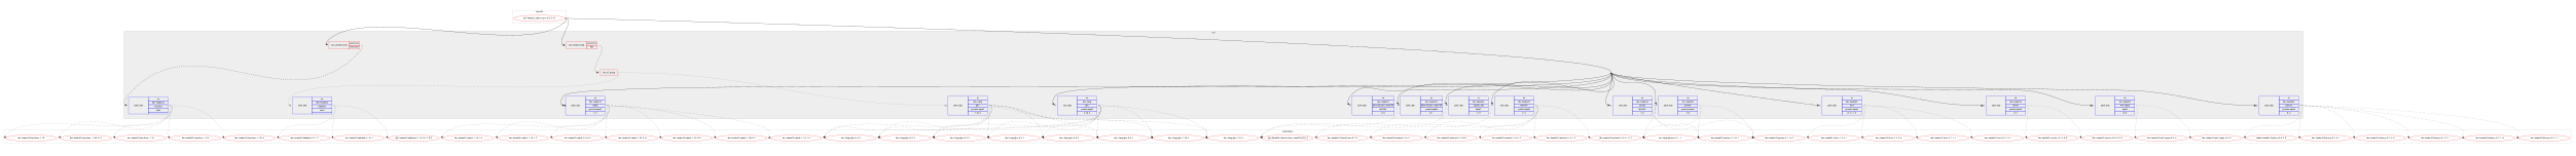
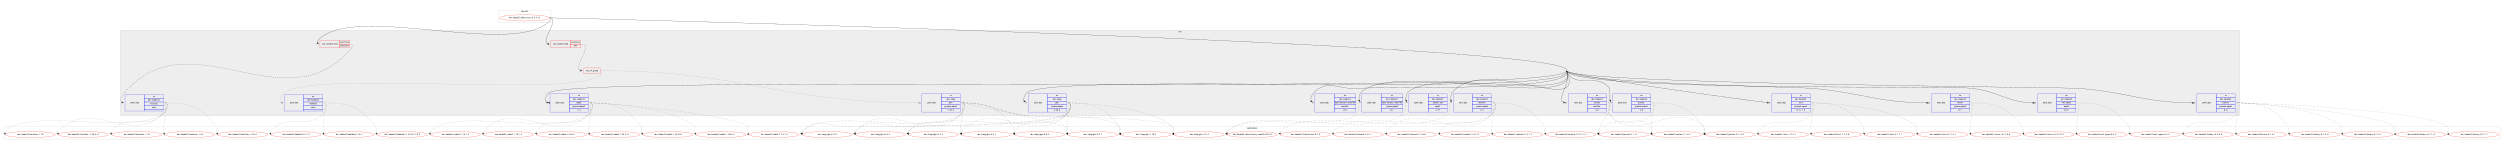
  digraph {
    compound=true
    concentrate=true
    fontname="Roboto Mono"
    fontsize=10
    newrank=true
    rankdir=TB
    ranksep=1.5
    node [color=red fontname="Roboto Mono" fontsize=10]
    edge [arrowhead=vee fontname="Roboto Mono" headport=w style=dotted tailport=e weight=100]
    n1 [label="dev-haskell/dbus-core-0.9.3-r3" width=4]
    n2 [color=blue label=<<TABLE BORDER="0" CELLBORDER="1" CELLSPACING="0" CELLPADDING="4" WIDTH="220"><TR><TD ROWSPAN="6" CELLPADDING="30">pack_dep</TD></TR><TR><TD WIDTH="110">no</TD></TR><TR><TD>dev-haskell</TD></TR><TR><TD>haddock</TD></TR><TR><TD>none</TD></TR><TR><TD></TD></TR></TABLE>> shape=none]
    n3 [color=blue label=<<TABLE BORDER="0" CELLBORDER="1" CELLSPACING="0" CELLPADDING="4" WIDTH="220"><TR><TD ROWSPAN="6" CELLPADDING="30">pack_dep</TD></TR><TR><TD WIDTH="110">no</TD></TR><TR><TD>dev-lang</TD></TR><TR><TD>ghc</TD></TR><TR><TD>greaterequal</TD></TR><TR><TD>7.10.2</TD></TR></TABLE>> shape=none]
    n4 [label=<<TABLE BORDER="0" CELLBORDER="1" CELLSPACING="0" CELLPADDING="4"><TR><TD CELLPADDING="10">any_of_group</TD></TR></TABLE>> shape=none]
    n5 [label=<<TABLE BORDER="0" CELLBORDER="1" CELLSPACING="0" CELLPADDING="4"><TR><TD ROWSPAN="3" CELLPADDING="10">use_conditional</TD></TR><TR><TD>positive</TD></TR><TR><TD>doc</TD></TR></TABLE>> shape=none]
    n6 [color=blue label=<<TABLE BORDER="0" CELLBORDER="1" CELLSPACING="0" CELLPADDING="4" WIDTH="220"><TR><TD ROWSPAN="6" CELLPADDING="30">pack_dep</TD></TR><TR><TD WIDTH="110">no</TD></TR><TR><TD>dev-haskell</TD></TR><TR><TD>hscolour</TD></TR><TR><TD>none</TD></TR><TR><TD></TD></TR></TABLE>> shape=none]
    n7 [label=<<TABLE BORDER="0" CELLBORDER="1" CELLSPACING="0" CELLPADDING="4"><TR><TD ROWSPAN="3" CELLPADDING="10">use_conditional</TD></TR><TR><TD>positive</TD></TR><TR><TD>hscolour</TD></TR></TABLE>> shape=none]
    n8 [color=blue label=<<TABLE BORDER="0" CELLBORDER="1" CELLSPACING="0" CELLPADDING="4" WIDTH="220"><TR><TD ROWSPAN="6" CELLPADDING="30">pack_dep</TD></TR><TR><TD WIDTH="110">no</TD></TR><TR><TD>dev-haskell</TD></TR><TR><TD>cabal</TD></TR><TR><TD>greaterequal</TD></TR><TR><TD>1.6</TD></TR></TABLE>> shape=none]
    n9 [color=blue label=<<TABLE BORDER="0" CELLBORDER="1" CELLSPACING="0" CELLPADDING="4" WIDTH="220"><TR><TD ROWSPAN="6" CELLPADDING="30">pack_dep</TD></TR><TR><TD WIDTH="110">no</TD></TR><TR><TD>dev-haskell</TD></TR><TR><TD>binary</TD></TR><TR><TD>greaterequal</TD></TR><TR><TD>0.4</TD></TR></TABLE>> shape=none]
    n10 [color=blue label=<<TABLE BORDER="0" CELLBORDER="1" CELLSPACING="0" CELLPADDING="4" WIDTH="220"><TR><TD ROWSPAN="6" CELLPADDING="30">pack_dep</TD></TR><TR><TD WIDTH="110">no</TD></TR><TR><TD>dev-haskell</TD></TR><TR><TD>data-binary-ieee754</TD></TR><TR><TD>greaterequal</TD></TR><TR><TD>0.3</TD></TR></TABLE>> shape=none]
    n11 [color=blue label=<<TABLE BORDER="0" CELLBORDER="1" CELLSPACING="0" CELLPADDING="4" WIDTH="220"><TR><TD ROWSPAN="6" CELLPADDING="30">pack_dep</TD></TR><TR><TD WIDTH="110">no</TD></TR><TR><TD>dev-haskell</TD></TR><TR><TD>data-binary-ieee754</TD></TR><TR><TD>smaller</TD></TR><TR><TD>0.5</TD></TR></TABLE>> shape=none]
    n12 [color=blue label=<<TABLE BORDER="0" CELLBORDER="1" CELLSPACING="0" CELLPADDING="4" WIDTH="220"><TR><TD ROWSPAN="6" CELLPADDING="30">pack_dep</TD></TR><TR><TD WIDTH="110">no</TD></TR><TR><TD>dev-haskell</TD></TR><TR><TD>libxml-sax</TD></TR><TR><TD>equal</TD></TR><TR><TD>0.7*</TD></TR></TABLE>> shape=none]
    n13 [color=blue label=<<TABLE BORDER="0" CELLBORDER="1" CELLSPACING="0" CELLPADDING="4" WIDTH="220"><TR><TD ROWSPAN="6" CELLPADDING="30">pack_dep</TD></TR><TR><TD WIDTH="110">no</TD></TR><TR><TD>dev-haskell</TD></TR><TR><TD>network</TD></TR><TR><TD>greaterequal</TD></TR><TR><TD>2.2</TD></TR></TABLE>> shape=none]
    n14 [color=blue label=<<TABLE BORDER="0" CELLBORDER="1" CELLSPACING="0" CELLPADDING="4" WIDTH="220"><TR><TD ROWSPAN="6" CELLPADDING="30">pack_dep</TD></TR><TR><TD WIDTH="110">no</TD></TR><TR><TD>dev-haskell</TD></TR><TR><TD>parsec</TD></TR><TR><TD>greaterequal</TD></TR><TR><TD>2.0</TD></TR></TABLE>> shape=none]
    n15 [color=blue label=<<TABLE BORDER="0" CELLBORDER="1" CELLSPACING="0" CELLPADDING="4" WIDTH="220"><TR><TD ROWSPAN="6" CELLPADDING="30">pack_dep</TD></TR><TR><TD WIDTH="110">no</TD></TR><TR><TD>dev-haskell</TD></TR><TR><TD>parsec</TD></TR><TR><TD>smaller</TD></TR><TR><TD>3.2</TD></TR></TABLE>> shape=none]
    n16 [color=blue label=<<TABLE BORDER="0" CELLBORDER="1" CELLSPACING="0" CELLPADDING="4" WIDTH="220"><TR><TD ROWSPAN="6" CELLPADDING="30">pack_dep</TD></TR><TR><TD WIDTH="110">no</TD></TR><TR><TD>dev-haskell</TD></TR><TR><TD>text</TD></TR><TR><TD>greaterequal</TD></TR><TR><TD>0.11.1.5</TD></TR></TABLE>> shape=none]
    n17 [color=blue label=<<TABLE BORDER="0" CELLBORDER="1" CELLSPACING="0" CELLPADDING="4" WIDTH="220"><TR><TD ROWSPAN="6" CELLPADDING="30">pack_dep</TD></TR><TR><TD WIDTH="110">no</TD></TR><TR><TD>dev-haskell</TD></TR><TR><TD>vector</TD></TR><TR><TD>greaterequal</TD></TR><TR><TD>0.7</TD></TR></TABLE>> shape=none]
    n18 [color=blue label=<<TABLE BORDER="0" CELLBORDER="1" CELLSPACING="0" CELLPADDING="4" WIDTH="220"><TR><TD ROWSPAN="6" CELLPADDING="30">pack_dep</TD></TR><TR><TD WIDTH="110">no</TD></TR><TR><TD>dev-haskell</TD></TR><TR><TD>xml-types</TD></TR><TR><TD>equal</TD></TR><TR><TD>0.3*</TD></TR></TABLE>> shape=none]
    n19 [color=blue label=<<TABLE BORDER="0" CELLBORDER="1" CELLSPACING="0" CELLPADDING="4" WIDTH="220"><TR><TD ROWSPAN="6" CELLPADDING="30">pack_dep</TD></TR><TR><TD WIDTH="110">no</TD></TR><TR><TD>dev-lang</TD></TR><TR><TD>ghc</TD></TR><TR><TD>greaterequal</TD></TR><TR><TD>6.10.4</TD></TR></TABLE>> shape=none]
    n20 [label="dev-haskell/haddock-2.14.3.0.7.8.3" width=4]
    n21 [label="dev-haskell/haddock-2.16.1" width=4]
    n22 [label="dev-haskell/haddock-2.17.2" width=4]
    n23 [label="dev-lang/ghc-7.10.3" width=4]
    n24 [label="dev-lang/ghc-7.8.4" width=4]
    n25 [label="dev-lang/ghc-8.0.2" width=4]
    n26 [label="dev-lang/ghc-8.2.1" width=4]
    n27 [label="dev-lang/ghc-8.2.2" width=4]
    n28 [label="dev-lang/ghc-8.4.1" width=4]
    n29 [label="dev-lang/ghc-8.4.2" width=4]
    n30 [label="dev-lang/ghc-8.4.3" width=4]
    n31 [label="dev-haskell/binary-0.5.1.1" width=4]
    n32 [label="dev-haskell/binary-0.7.1.0" width=4]
    n33 [label="dev-haskell/binary-0.7.2.3" width=4]
    n34 [label="dev-haskell/binary-0.7.5.0" width=4]
    n35 [label="dev-haskell/binary-0.7.6.1" width=4]
-   n36 [label="cabal-haskell/binary-0.8.3.0" width=4]
+   n36 [label="dev-haskell/binary-0.8.3.0" width=4]
    n37 [label="dev-haskell/hscolour-1.19" width=4]
    n38 [label="dev-haskell/hscolour-1.20.3-r1" width=4]
    n39 [label="dev-haskell/hscolour-1.22" width=4]
    n40 [label="dev-haskell/hscolour-1.23-r1" width=4]
    n41 [label="dev-haskell/hscolour-1.24" width=4]
    n42 [label="dev-haskell/cabal-1.18.1.2" width=4]
    n43 [label="dev-haskell/cabal-1.18.1.3" width=4]
    n44 [label="dev-haskell/cabal-1.18.1.5" width=4]
    n45 [label="dev-haskell/cabal-1.20.0.2" width=4]
    n46 [label="dev-haskell/cabal-1.42.8.0" width=4]
    n47 [label="dev-haskell/cabal-1.24.2.0" width=4]
    n48 [label="dev-haskell/cabal-2.0.0.2" width=4]
    n49 [label="dev-haskell/data-binary-ieee754-0.4.4" width=4]
    n50 [label="dev-haskell/libxml-sax-0.7.5" width=4]
    n51 [label="dev-haskell/network-2.4.1.2" width=4]
    n52 [label="dev-haskell/network-2.4.2.2" width=4]
    n53 [label="dev-haskell/network-2.3.0.0" width=4]
    n54 [label="dev-haskell/network-2.6.2.1" width=4]
    n55 [label="dev-haskell/network-2.6.3.1-r1" width=4]
    n56 [label="dev-haskell/parsec-2.1.0.1" width=4]
-   n57 [label="dev-lang/parsec-3.1.11" width=4]
+   n57 [label="dev-haskell/parsec-3.1.11" width=4]
    n58 [label="dev-haskell/parsec-3.1.9-r1" width=4]
    n59 [label="dev-haskell/text-0.11.3.1" width=4]
    n60 [label="dev-haskell/text-3.1.1.3" width=4]
    n61 [label="dev-haskell/text-1.2.2.0" width=4]
    n62 [label="dev-haskell/text-1.2.2.1" width=4]
    n63 [label="dev-haskell/vector-0.10.12.3" width=4]
    n64 [label="dev-haskell/vector-0.11.0.0" width=4]
    n65 [label="dev-haskell/xml-types-0.3.4" width=4]
    n66 [label="dev-haskell/xml-types-0.3.6" width=4]
    subgraph cluster_1 {
      color=gray
      label=<<i>ebuild</i>>
      rank=same
      n1
    }
    subgraph cluster_2 {
      color=gray
      label=<<i>dependencies</i>>
      subgraph cluster_3 {
        color=gray
        fillcolor="#eeeeee"
        label=<<i>compile</i>>
        style=filled
        subgraph sub_4 {
          color=gray
          fillcolor="#eeeeee"
          label=<<i>compile</i>>
          style=filled
          n5
          subgraph sub_5 {
            color=gray
            fillcolor="#eeeeee"
            label=<<i>compile</i>>
            style=filled
            n4
            subgraph sub_6 {
              color=gray
              fillcolor="#eeeeee"
              label=<<i>compile</i>>
              style=filled
              n2
            }
            subgraph sub_7 {
              color=gray
              fillcolor="#eeeeee"
              label=<<i>compile</i>>
              style=filled
              n3
            }
          }
        }
        subgraph sub_8 {
          color=gray
          fillcolor="#eeeeee"
          label=<<i>compile</i>>
          style=filled
          n7
          subgraph sub_9 {
            color=gray
            fillcolor="#eeeeee"
            label=<<i>compile</i>>
            style=filled
            n6
          }
        }
        subgraph sub_10 {
          color=gray
          fillcolor="#eeeeee"
          label=<<i>compile</i>>
          style=filled
          n8
        }
      }
      subgraph cluster_11 {
        color=gray
        fillcolor="#eeeeee"
        label=<<i>compile and run</i>>
        style=filled
        subgraph sub_12 {
          color=gray
          fillcolor="#eeeeee"
          label=<<i>compile and run</i>>
          style=filled
          n9
        }
        subgraph sub_13 {
          color=gray
          fillcolor="#eeeeee"
          label=<<i>compile and run</i>>
          style=filled
          n10
        }
        subgraph sub_14 {
          color=gray
          fillcolor="#eeeeee"
          label=<<i>compile and run</i>>
          style=filled
          n11
        }
        subgraph sub_15 {
          color=gray
          fillcolor="#eeeeee"
          label=<<i>compile and run</i>>
          style=filled
          n12
        }
        subgraph sub_16 {
          color=gray
          fillcolor="#eeeeee"
          label=<<i>compile and run</i>>
          style=filled
          n13
        }
        subgraph sub_17 {
          color=gray
          fillcolor="#eeeeee"
          label=<<i>compile and run</i>>
          style=filled
          n14
        }
        subgraph sub_18 {
          color=gray
          fillcolor="#eeeeee"
          label=<<i>compile and run</i>>
          style=filled
          n15
        }
        subgraph sub_19 {
          color=gray
          fillcolor="#eeeeee"
          label=<<i>compile and run</i>>
          style=filled
          n16
        }
        subgraph sub_20 {
          color=gray
          fillcolor="#eeeeee"
          label=<<i>compile and run</i>>
          style=filled
          n17
        }
        subgraph sub_21 {
          color=gray
          fillcolor="#eeeeee"
          label=<<i>compile and run</i>>
          style=filled
          n18
        }
        subgraph sub_22 {
          color=gray
          fillcolor="#eeeeee"
          label=<<i>compile and run</i>>
          style=filled
          n19
        }
      }
      subgraph cluster_23 {
        color=gray
        fillcolor="#eeeeee"
        label=<<i>run</i>>
        style=filled
      }
    }
    subgraph cluster_24 {
      color=gray
      label=<<i>candidates</i>>
      rank=same
      subgraph sub_25 {
        color=black
        label=<<i>candidates</i>>
        nodesep=1
        rank=same
        n20
        n21
        n22
      }
      subgraph sub_26 {
        color=black
        label=<<i>candidates</i>>
        nodesep=1
        rank=same
        n23
        n24
        n25
        n26
        n27
        n28
        n29
        n30
      }
      subgraph sub_27 {
        color=black
        label=<<i>candidates</i>>
        nodesep=1
        rank=same
        n31
        n32
        n33
        n34
        n35
        n36
      }
      subgraph sub_28 {
        color=black
        label=<<i>candidates</i>>
        nodesep=1
        rank=same
        n37
        n38
        n39
        n40
        n41
      }
      subgraph sub_29 {
        color=black
        label=<<i>candidates</i>>
        nodesep=1
        rank=same
        n42
        n43
        n44
        n45
        n46
        n47
        n48
      }
      subgraph sub_30 {
        color=black
        label=<<i>candidates</i>>
        nodesep=1
        rank=same
        n49
      }
      subgraph sub_31 {
        color=black
        label=<<i>candidates</i>>
        nodesep=1
        rank=same
        n49
      }
      subgraph sub_32 {
        color=black
        label=<<i>candidates</i>>
        nodesep=1
        rank=same
        n50
      }
      subgraph sub_33 {
        color=black
        label=<<i>candidates</i>>
        nodesep=1
        rank=same
        n51
        n52
        n53
        n54
        n55
      }
      subgraph sub_34 {
        color=black
        label=<<i>candidates</i>>
        nodesep=1
        rank=same
        n56
        n57
        n58
      }
      subgraph sub_35 {
        color=black
        label=<<i>candidates</i>>
        nodesep=1
        rank=same
        n56
        n57
        n58
      }
      subgraph sub_36 {
        color=black
        label=<<i>candidates</i>>
        nodesep=1
        rank=same
        n59
        n60
        n61
        n62
      }
      subgraph sub_37 {
        color=black
        label=<<i>candidates</i>>
        nodesep=1
        rank=same
        n63
        n64
      }
      subgraph sub_38 {
        color=black
        label=<<i>candidates</i>>
        nodesep=1
        rank=same
        n65
        n66
      }
      subgraph sub_39 {
        color=black
        label=<<i>candidates</i>>
        nodesep=1
        rank=same
        n23
        n24
        n25
        n26
        n27
        n28
        n29
        n30
      }
    }
    n1 -> n5 [style=solid weight=20]
    n1 -> n7 [style=solid weight=20]
    n1 -> n8 [style=solid weight=20]
    n1 -> n9 [arrowhead=odotvee style=solid weight=20]
    n1 -> n10 [arrowhead=odotvee style=solid weight=20]
    n1 -> n11 [arrowhead=odotvee style=solid weight=20]
    n1 -> n12 [arrowhead=odotvee style=solid weight=20]
    n1 -> n13 [arrowhead=odotvee style=solid weight=20]
    n1 -> n14 [arrowhead=odotvee style=solid weight=20]
    n1 -> n15 [arrowhead=odotvee style=solid weight=20]
    n1 -> n16 [arrowhead=odotvee style=solid weight=20]
    n1 -> n17 [arrowhead=odotvee style=solid weight=20]
    n1 -> n18 [arrowhead=odotvee style=solid weight=20]
    n1 -> n19 [arrowhead=odotvee style=solid weight=20]
    n2 -> n20
    n2 -> n21
    n2 -> n22
    n3 -> n23
    n3 -> n24
    n3 -> n25
    n3 -> n26
    n3 -> n27
    n3 -> n28
    n3 -> n29
    n3 -> n30
    n4 -> n2 [arrowhead=oinv weight=20]
    n4 -> n3 [arrowhead=oinv weight=20]
    n5 -> n4 [style=dashed weight=20]
    n6 -> n37
    n6 -> n38
    n6 -> n39
    n6 -> n40
    n6 -> n41
    n7 -> n6 [style=dashed weight=20]
    n8 -> n42
    n8 -> n43
    n8 -> n44
    n8 -> n45
    n8 -> n46
    n8 -> n47
    n8 -> n48
    n9 -> n31
    n9 -> n32
    n9 -> n33
    n9 -> n34
    n9 -> n35
    n9 -> n36
    n10 -> n49
    n11 -> n49
    n12 -> n50
    n13 -> n51
    n13 -> n52
    n13 -> n53
    n13 -> n54
    n13 -> n55
    n14 -> n56
    n14 -> n57
    n14 -> n58
    n15 -> n56
    n15 -> n57
    n15 -> n58
    n16 -> n59
    n16 -> n60
    n16 -> n61
    n16 -> n62
    n17 -> n63
    n17 -> n64
    n18 -> n65
    n18 -> n66
    n19 -> n23
    n19 -> n24
    n19 -> n25
    n19 -> n26
    n19 -> n27
    n19 -> n28
    n19 -> n29
    n19 -> n30
  }
